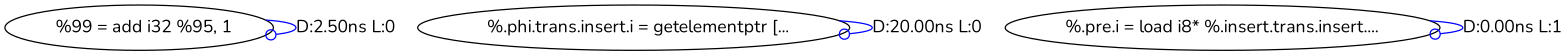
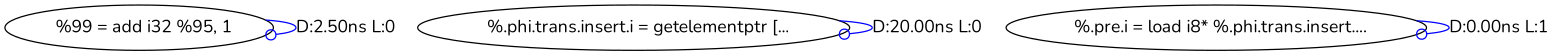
  digraph {
    fontname=Nunito
    node [fontname=Nunito]
    edge [arrowhead=odot color=blue fontname=Nunito]
    n1 [label="  %99 = add i32 %95, 1"]
    n2 [label="  %.phi.trans.insert.i = getelementptr [..."]
-   n3 [label="%.pre.i = load i8* %.insert.trans.insert...."]
+   n3 [label="  %.pre.i = load i8* %.phi.trans.insert...."]
    n1 -> n1 [label="D:2.50ns L:0"]
    n2 -> n2 [label="D:20.00ns L:0"]
    n3 -> n3 [label="D:0.00ns L:1"]
  }
